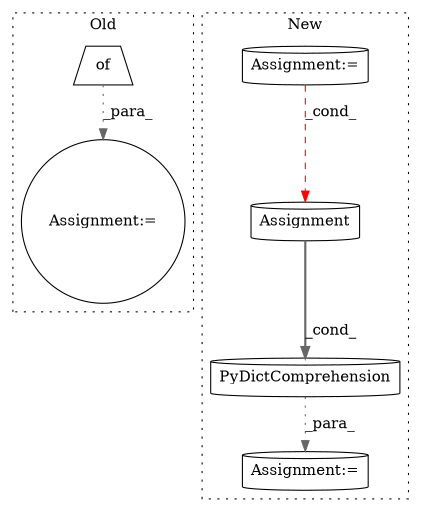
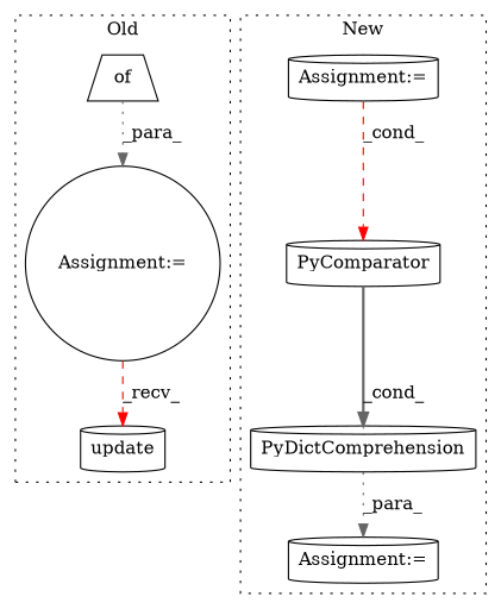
  digraph {
    fontname="DejaVu Serif"
    node [a=7 fontname="DejaVu Serif" l=37 s=944 shape=cylinder]
    edge [color=gray40 fontname="DejaVu Serif" style=dashed]
+   n1 [a=32 l="7,1" label=update s="2796,2823"]
    n2 [l=1 label="Assignment:=" s=978 shape=circle]
    n3 [a=32 l=4 label=of s=983 shape=trapezium]
    n4 [a=110 l=146 label=PyDictComprehension s=843]
-   n5 [a=113 label=Assignment]
+   n5 [a=113 label=PyComparator]
    n6 [label="Assignment:="]
    n7 [l=12 label="Assignment:=" s=831]
    subgraph cluster_1 {
      label=Old
      style=dotted
+     n1
      n2
      n3
    }
    subgraph cluster_2 {
      label=New
      style=dotted
      n4
      n5
      n6
      n7
    }
+   n2 -> n1 [color=red label=_recv_]
    n3 -> n2 [label=_para_ style=dotted]
    n4 -> n7 [label=_para_ style=dotted]
    n5 -> n4 [label=_cond_ style=bold]
    n6 -> n5 [color=red label=_cond_]
  }
